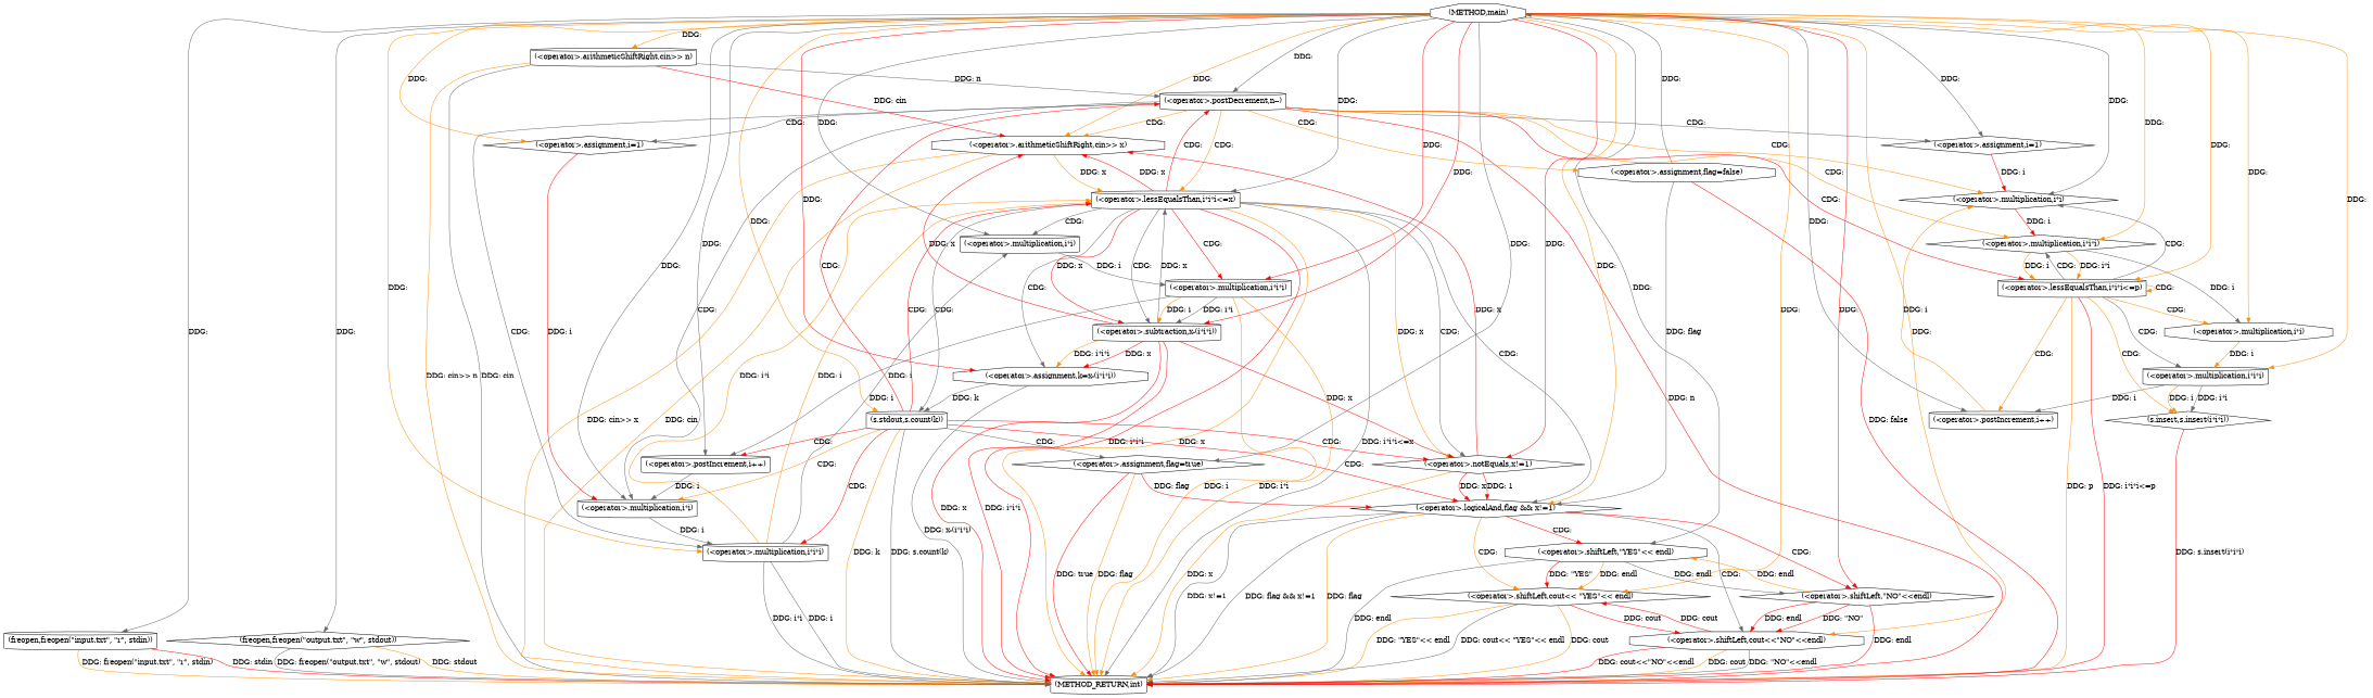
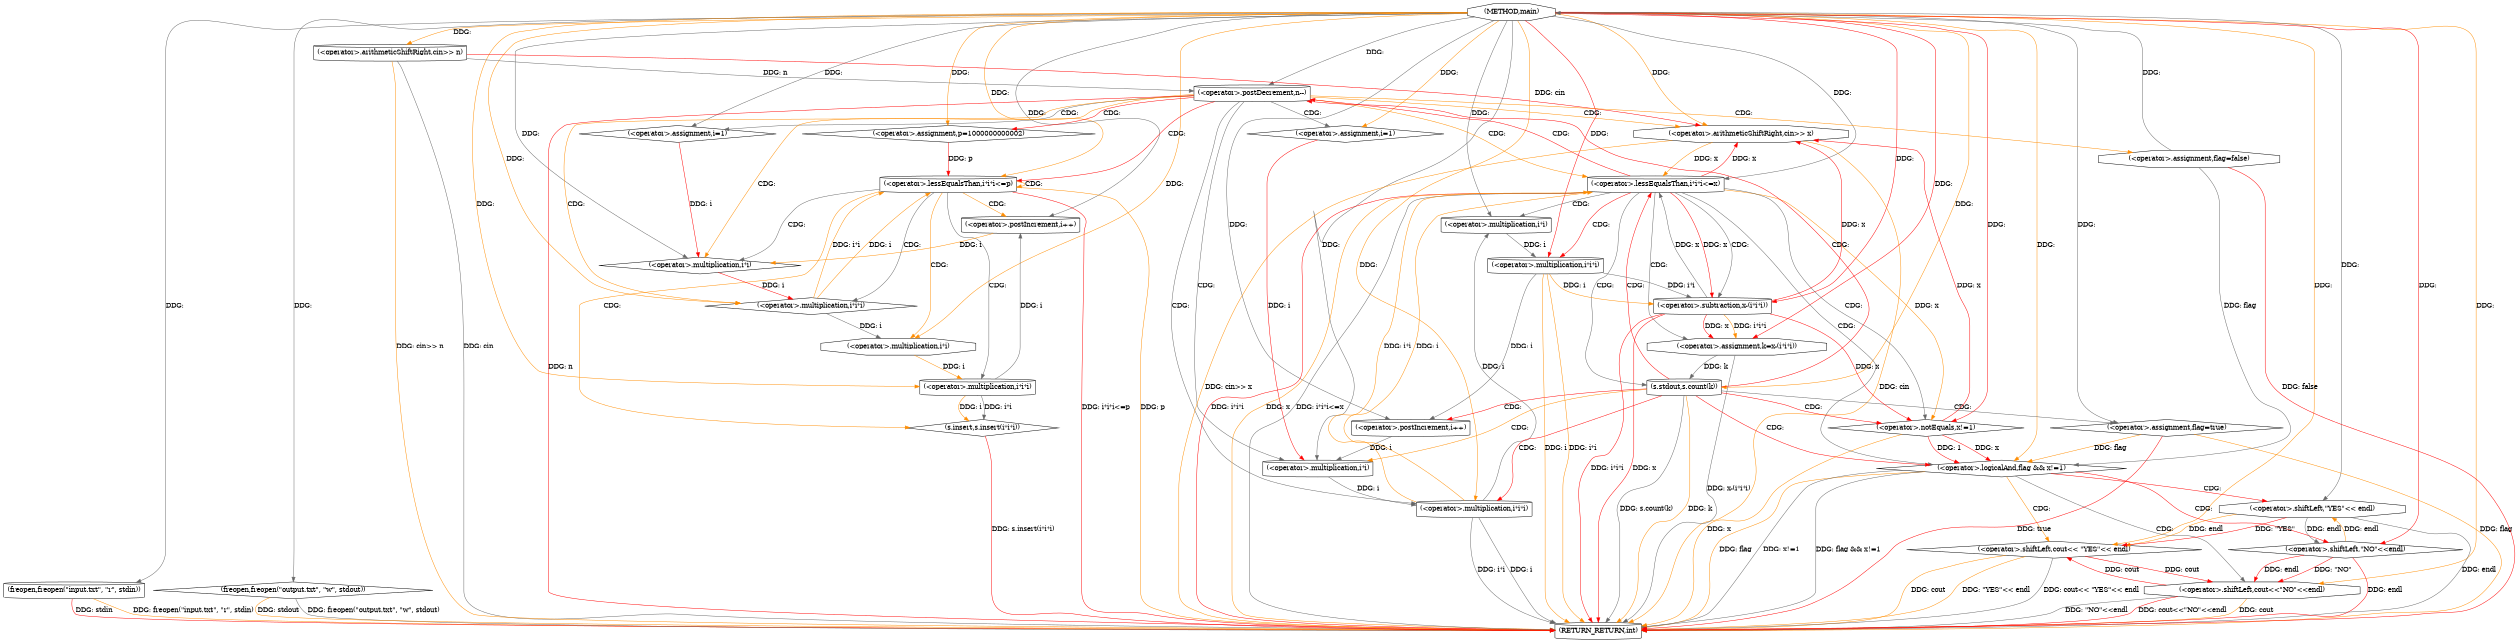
  digraph {
    node [shape=cylinder]
    edge [color=gray40]
    n1 [label="(METHOD,main)" shape=octagon]
    n2 [label="(freopen,freopen(\"input.txt\", \"r\", stdin))"]
    n3 [label="(freopen,freopen(\"output.txt\", \"w\", stdout))" shape=diamond]
    n4 [label="(<operator>.arithmeticShiftRight,cin>> n)"]
    n5 [label="(<operator>.postDecrement,n--)"]
    n6 [label="(<operator>.arithmeticShiftRight,cin>> x)" shape=octagon]
+   n7 [label="(<operator>.assignment,p=1000000000002)" shape=diamond]
    n8 [label="(<operator>.assignment,i=1)" shape=diamond]
    n9 [label="(<operator>.lessEqualsThan,i*i*i<=p)"]
    n10 [label="(<operator>.postIncrement,i++)"]
    n11 [label="(<operator>.assignment,i=1)" shape=diamond]
    n12 [label="(<operator>.lessEqualsThan,i*i*i<=x)"]
    n13 [label="(<operator>.postIncrement,i++)"]
    n14 [label="(<operator>.logicalAnd,flag && x!=1)" shape=diamond]
    n15 [label="(<operator>.shiftLeft,cout<< \"YES\"<< endl)" shape=diamond]
    n16 [label="(<operator>.assignment,k=x-(i*i*i))" shape=octagon]
    n17 [label="(<operator>.shiftLeft,cout<<\"NO\"<<endl)" shape=octagon]
    n18 [label="(<operator>.multiplication,i*i*i)" shape=diamond]
    n19 [label="(<operator>.multiplication,i*i*i)"]
    n20 [label="(<operator>.multiplication,i*i*i)"]
    n21 [label="(s.stdout,s.count(k))"]
    n22 [label="(<operator>.notEquals,x!=1)" shape=diamond]
    n23 [label="(<operator>.shiftLeft,\"YES\"<< endl)" shape=octagon]
    n24 [label="(<operator>.multiplication,i*i)" shape=diamond]
    n25 [label="(<operator>.multiplication,i*i)" shape=octagon]
    n26 [label="(<operator>.multiplication,i*i)"]
    n27 [label="(<operator>.subtraction,x-(i*i*i))"]
    n28 [label="(<operator>.assignment,flag=true)" shape=diamond]
    n29 [label="(<operator>.shiftLeft,\"NO\"<<endl)" shape=diamond]
    n30 [label="(<operator>.multiplication,i*i*i)"]
    n31 [label="(<operator>.multiplication,i*i)"]
-   n32 [label="(METHOD_RETURN,int)"]
+   n32 [label="(RETURN_RETURN,int)"]
    n33 [label="(<operator>.assignment,flag=false)" shape=octagon]
    n34 [label="(s.insert,s.insert(i*i*i))" shape=diamond]
    n1 -> n2 [label="DDG: "]
    n1 -> n3 [label="DDG: "]
    n1 -> n4 [color=darkorange label="DDG: "]
    n1 -> n5 [label="DDG: "]
    n1 -> n6 [color=darkorange label="DDG: "]
+   n1 -> n7 [color=darkorange label="DDG: "]
    n1 -> n8 [label="DDG: "]
    n1 -> n9 [color=darkorange label="DDG: "]
    n1 -> n10 [label="DDG: "]
    n1 -> n11 [color=darkorange label="DDG: "]
    n1 -> n12 [label="DDG: "]
    n1 -> n13 [label="DDG: "]
    n1 -> n14 [color=darkorange label="DDG: "]
    n1 -> n15 [color=darkorange label="DDG: "]
    n1 -> n16 [color=red label="DDG: "]
    n1 -> n17 [color=darkorange label="DDG: "]
    n1 -> n18 [color=darkorange label="DDG: "]
    n1 -> n19 [color=darkorange label="DDG: "]
    n1 -> n20 [color=darkorange label="DDG: "]
    n1 -> n21 [color=darkorange label="DDG: "]
    n1 -> n22 [color=red label="DDG: "]
    n1 -> n23 [label="DDG: "]
    n1 -> n24 [label="DDG: "]
    n1 -> n25 [color=darkorange label="DDG: "]
    n1 -> n26 [label="DDG: "]
    n1 -> n27 [color=red label="DDG: "]
    n1 -> n28 [label="DDG: "]
    n1 -> n29 [color=red label="DDG: "]
    n1 -> n30 [color=red label="DDG: "]
    n1 -> n31 [label="DDG: "]
    n2 -> n32 [color=darkorange label="DDG: freopen(\"input.txt\", \"r\", stdin)"]
    n2 -> n32 [color=red label="DDG: stdin"]
    n3 -> n32 [label="DDG: freopen(\"output.txt\", \"w\", stdout)"]
    n3 -> n32 [color=darkorange label="DDG: stdout"]
    n4 -> n5 [label="DDG: n"]
    n4 -> n6 [color=red label="DDG: cin"]
    n4 -> n32 [label="DDG: cin"]
    n4 -> n32 [color=darkorange label="DDG: cin>> n"]
    n5 -> n6 [color=darkorange label="CDG: "]
+   n5 -> n7 [color=red label="CDG: "]
    n5 -> n8 [label="CDG: "]
    n5 -> n9 [color=red label="CDG: "]
    n5 -> n11 [label="CDG: "]
    n5 -> n12 [color=darkorange label="CDG: "]
    n5 -> n18 [color=darkorange label="CDG: "]
    n5 -> n20 [label="CDG: "]
    n5 -> n24 [color=darkorange label="CDG: "]
    n5 -> n26 [label="CDG: "]
    n5 -> n32 [color=red label="DDG: n"]
    n5 -> n33 [color=darkorange label="CDG: "]
    n6 -> n12 [color=darkorange label="DDG: x"]
    n6 -> n32 [color=darkorange label="DDG: cin"]
    n6 -> n32 [color=darkorange label="DDG: cin>> x"]
+   n7 -> n9 [color=red label="DDG: p"]
    n8 -> n24 [color=red label="DDG: i"]
    n9 -> n9 [color=darkorange label="CDG: "]
    n9 -> n10 [color=darkorange label="CDG: "]
    n9 -> n18 [label="CDG: "]
    n9 -> n19 [label="CDG: "]
    n9 -> n24 [label="CDG: "]
    n9 -> n25 [color=darkorange label="CDG: "]
    n9 -> n32 [color=darkorange label="DDG: p"]
    n9 -> n32 [color=red label="DDG: i*i*i<=p"]
    n9 -> n34 [color=darkorange label="CDG: "]
    n10 -> n24 [color=darkorange label="DDG: i"]
    n11 -> n26 [color=red label="DDG: i"]
    n12 -> n5 [color=red label="CDG: "]
    n12 -> n6 [color=red label="DDG: x"]
    n12 -> n14 [label="CDG: "]
    n12 -> n16 [label="CDG: "]
    n12 -> n21 [label="CDG: "]
    n12 -> n22 [color=darkorange label="DDG: x"]
    n12 -> n22 [label="CDG: "]
    n12 -> n27 [color=red label="DDG: x"]
    n12 -> n27 [label="CDG: "]
    n12 -> n30 [color=red label="CDG: "]
    n12 -> n31 [label="CDG: "]
    n12 -> n32 [color=red label="DDG: i*i*i"]
    n12 -> n32 [color=darkorange label="DDG: x"]
    n12 -> n32 [label="DDG: i*i*i<=x"]
    n13 -> n26 [label="DDG: i"]
    n14 -> n15 [color=darkorange label="CDG: "]
    n14 -> n17 [label="CDG: "]
    n14 -> n23 [color=red label="CDG: "]
    n14 -> n29 [color=red label="CDG: "]
    n14 -> n32 [color=darkorange label="DDG: flag"]
    n14 -> n32 [label="DDG: x!=1"]
    n14 -> n32 [label="DDG: flag && x!=1"]
    n15 -> n17 [color=red label="DDG: cout"]
    n15 -> n32 [color=darkorange label="DDG: cout"]
    n15 -> n32 [color=darkorange label="DDG: \"YES\"<< endl"]
    n15 -> n32 [label="DDG: cout<< \"YES\"<< endl"]
    n16 -> n21 [label="DDG: k"]
    n16 -> n32 [label="DDG: x-(i*i*i)"]
    n17 -> n15 [color=red label="DDG: cout"]
    n17 -> n32 [color=darkorange label="DDG: cout"]
    n17 -> n32 [label="DDG: \"NO\"<<endl"]
    n17 -> n32 [color=red label="DDG: cout<<\"NO\"<<endl"]
    n18 -> n9 [color=darkorange label="DDG: i*i"]
    n18 -> n9 [color=darkorange label="DDG: i"]
    n18 -> n25 [label="DDG: i"]
    n19 -> n10 [label="DDG: i"]
    n19 -> n34 [label="DDG: i*i"]
    n19 -> n34 [color=darkorange label="DDG: i"]
    n20 -> n12 [color=darkorange label="DDG: i*i"]
    n20 -> n12 [color=darkorange label="DDG: i"]
    n20 -> n31 [label="DDG: i"]
    n20 -> n32 [label="DDG: i"]
    n20 -> n32 [label="DDG: i*i"]
    n21 -> n5 [color=red label="CDG: "]
    n21 -> n12 [color=red label="CDG: "]
    n21 -> n13 [color=red label="CDG: "]
    n21 -> n14 [color=red label="CDG: "]
    n21 -> n20 [color=red label="CDG: "]
    n21 -> n22 [color=red label="CDG: "]
    n21 -> n26 [color=darkorange label="CDG: "]
    n21 -> n28 [label="CDG: "]
    n21 -> n32 [color=darkorange label="DDG: k"]
    n21 -> n32 [label="DDG: s.count(k)"]
    n22 -> n6 [color=red label="DDG: x"]
    n22 -> n14 [color=red label="DDG: x"]
    n22 -> n14 [color=red label="DDG: 1"]
    n22 -> n32 [color=darkorange label="DDG: x"]
    n23 -> n15 [color=darkorange label="DDG: endl"]
    n23 -> n15 [color=red label="DDG: \"YES\""]
    n23 -> n29 [label="DDG: endl"]
    n23 -> n32 [label="DDG: endl"]
    n24 -> n18 [color=red label="DDG: i"]
    n25 -> n19 [color=darkorange label="DDG: i"]
    n26 -> n20 [label="DDG: i"]
    n27 -> n6 [color=red label="DDG: x"]
    n27 -> n12 [label="DDG: x"]
    n27 -> n16 [color=darkorange label="DDG: i*i*i"]
    n27 -> n16 [color=red label="DDG: x"]
    n27 -> n22 [color=red label="DDG: x"]
    n27 -> n32 [color=red label="DDG: x"]
    n27 -> n32 [color=red label="DDG: i*i*i"]
-   n28 -> n14 [color=red label="DDG: flag"]
+   n28 -> n14 [color=darkorange label="DDG: flag"]
    n28 -> n32 [color=darkorange label="DDG: flag"]
    n28 -> n32 [color=red label="DDG: true"]
    n29 -> n17 [color=red label="DDG: \"NO\""]
    n29 -> n17 [color=red label="DDG: endl"]
    n29 -> n23 [color=darkorange label="DDG: endl"]
    n29 -> n32 [color=red label="DDG: endl"]
    n30 -> n13 [label="DDG: i"]
    n30 -> n27 [label="DDG: i*i"]
    n30 -> n27 [color=darkorange label="DDG: i"]
    n30 -> n32 [color=darkorange label="DDG: i"]
    n30 -> n32 [color=darkorange label="DDG: i*i"]
    n31 -> n30 [label="DDG: i"]
    n33 -> n1 [label="DDG: "]
    n33 -> n14 [label="DDG: flag"]
    n33 -> n32 [color=red label="DDG: false"]
    n34 -> n32 [color=red label="DDG: s.insert(i*i*i)"]
  }
